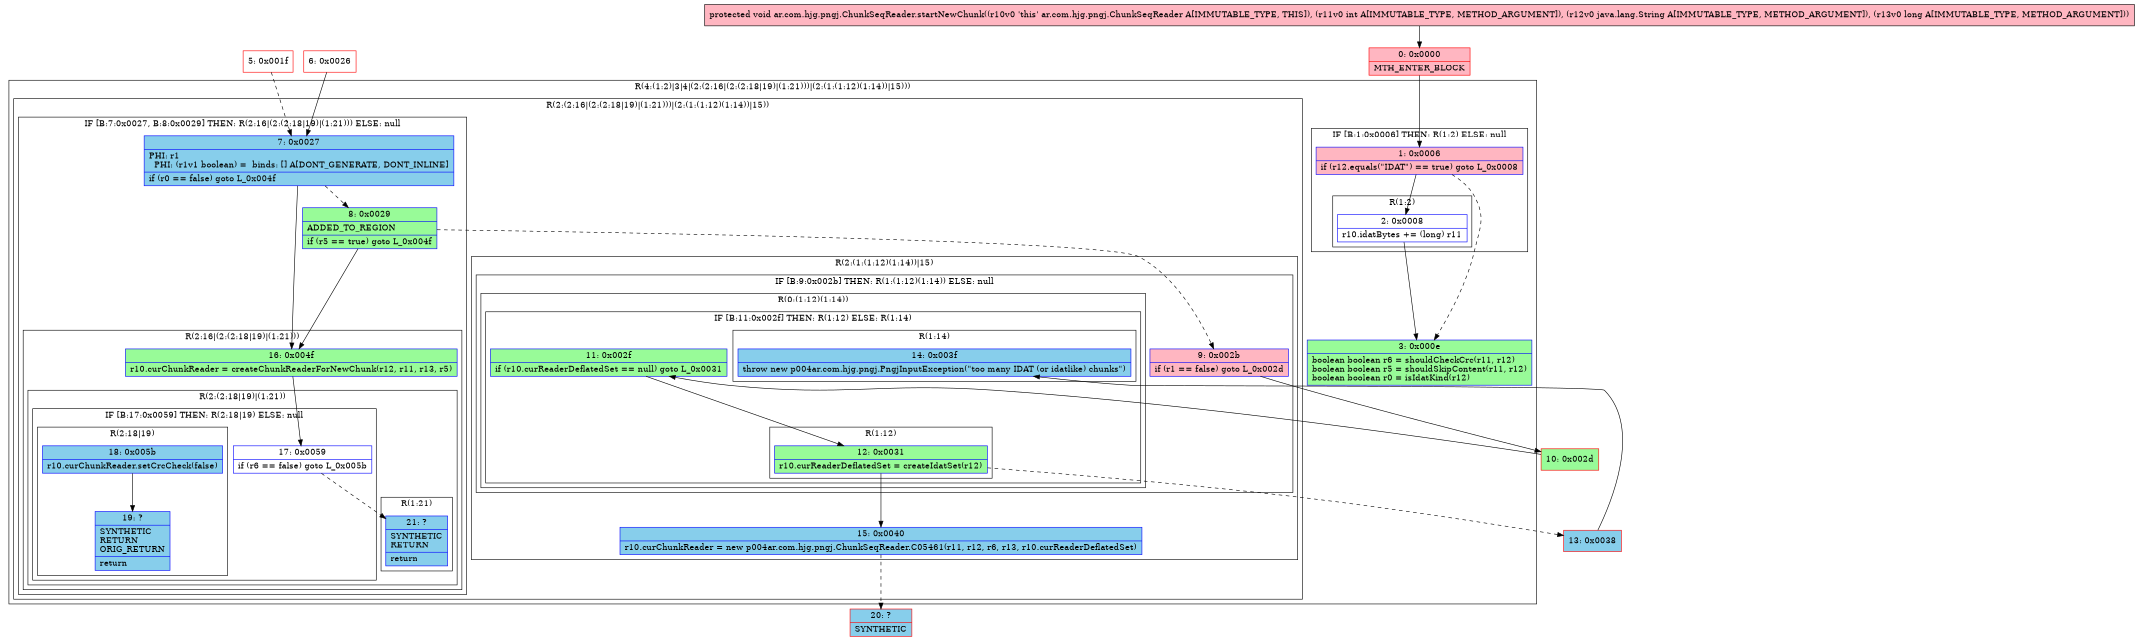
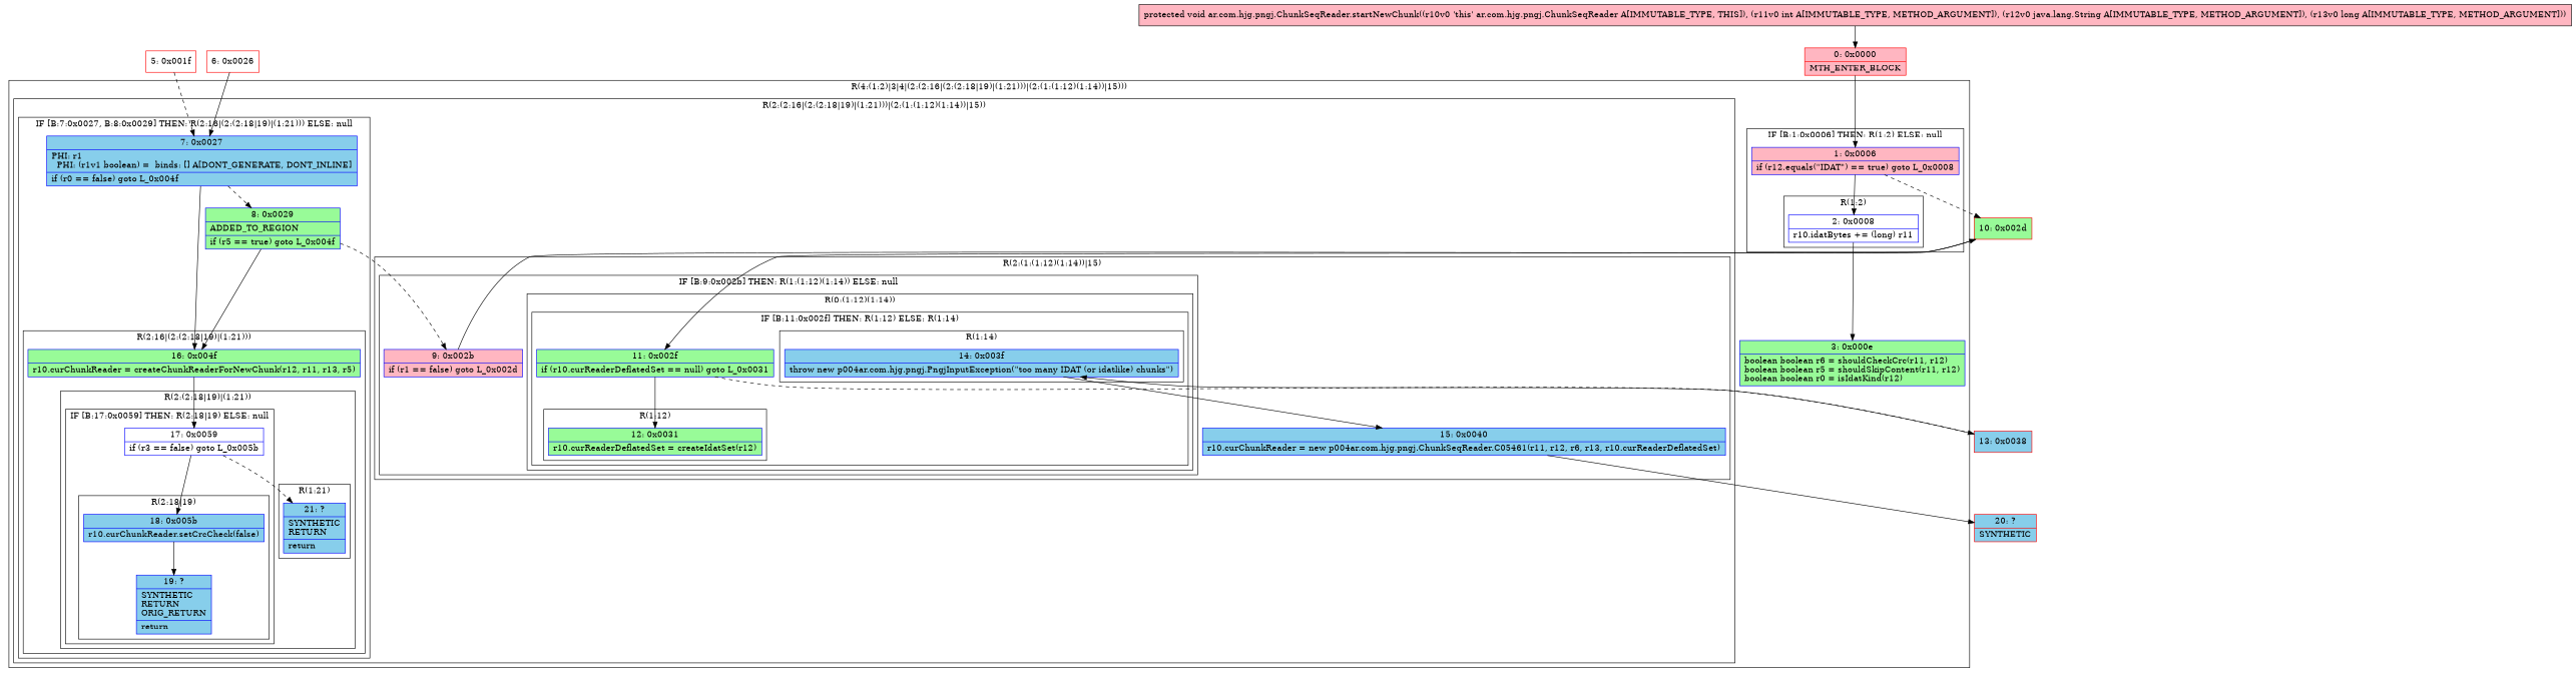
  digraph {
    node [color=blue fillcolor=skyblue shape=record style=filled]
    n1 [fillcolor=white label="{2\:\ 0x0008|r10.idatBytes += (long) r11\l}"]
    n2 [fillcolor=lightpink label="{1\:\ 0x0006|if (r12.equals(\"IDAT\") == true) goto L_0x0008\l}"]
    n3 [label="{18\:\ 0x005b|r10.curChunkReader.setCrcCheck(false)\l}"]
    n4 [label="{19\:\ ?|SYNTHETIC\lRETURN\lORIG_RETURN\l|return\l}"]
-   n5 [fillcolor=white label="{17\:\ 0x0059|if (r6 == false) goto L_0x005b\l}"]
+   n5 [fillcolor=white label="{17\:\ 0x0059|if (r3 == false) goto L_0x005b\l}"]
    n6 [label="{21\:\ ?|SYNTHETIC\lRETURN\l|return\l}"]
    n7 [fillcolor=palegreen label="{16\:\ 0x004f|r10.curChunkReader = createChunkReaderForNewChunk(r12, r11, r13, r5)\l}"]
    n8 [label="{7\:\ 0x0027|PHI: r1 \l  PHI: (r1v1 boolean) =  binds: [] A[DONT_GENERATE, DONT_INLINE]\l|if (r0 == false) goto L_0x004f\l}"]
    n9 [fillcolor=palegreen label="{8\:\ 0x0029|ADDED_TO_REGION\l|if (r5 == true) goto L_0x004f\l}"]
    n10 [fillcolor=palegreen label="{12\:\ 0x0031|r10.curReaderDeflatedSet = createIdatSet(r12)\l}"]
    n11 [label="{14\:\ 0x003f|throw new p004ar.com.hjg.pngj.PngjInputException(\"too many IDAT (or idatlike) chunks\")\l}"]
    n12 [fillcolor=palegreen label="{11\:\ 0x002f|if (r10.curReaderDeflatedSet == null) goto L_0x0031\l}"]
    n13 [fillcolor=lightpink label="{9\:\ 0x002b|if (r1 == false) goto L_0x002d\l}"]
    n14 [label="{15\:\ 0x0040|r10.curChunkReader = new p004ar.com.hjg.pngj.ChunkSeqReader.C05461(r11, r12, r6, r13, r10.curReaderDeflatedSet)\l}"]
    n15 [fillcolor=palegreen label="{3\:\ 0x000e|boolean boolean r6 = shouldCheckCrc(r11, r12)\lboolean boolean r5 = shouldSkipContent(r11, r12)\lboolean boolean r0 = isIdatKind(r12)\l}"]
    n16 [color=red label="{13\:\ 0x0038}"]
    n17 [color=red fillcolor=palegreen label="{10\:\ 0x002d}"]
    n18 [color=red label="{20\:\ ?|SYNTHETIC\l}"]
    n19 [color=red fillcolor=white label="{5\:\ 0x001f}"]
    n20 [color=red fillcolor=white label="{6\:\ 0x0026}"]
    n21 [color=red fillcolor=lightpink label="{0\:\ 0x0000|MTH_ENTER_BLOCK\l}"]
    n22 [fillcolor=lightpink label="{protected void ar.com.hjg.pngj.ChunkSeqReader.startNewChunk((r10v0 'this' ar.com.hjg.pngj.ChunkSeqReader A[IMMUTABLE_TYPE, THIS]), (r11v0 int A[IMMUTABLE_TYPE, METHOD_ARGUMENT]), (r12v0 java.lang.String A[IMMUTABLE_TYPE, METHOD_ARGUMENT]), (r13v0 long A[IMMUTABLE_TYPE, METHOD_ARGUMENT])) }" color=""]
    subgraph cluster_1 {
      label="R(4:(1:2)|3|4|(2:(2:16|(2:(2:18|19)|(1:21)))|(2:(1:(1:12)(1:14))|15)))"
      n15
      subgraph cluster_2 {
        label="IF [B:1:0x0006] THEN: R(1:2) ELSE: null"
        n2
        subgraph cluster_3 {
          label="R(1:2)"
          n1
        }
      }
      subgraph cluster_4 {
        label="R(2:(2:16|(2:(2:18|19)|(1:21)))|(2:(1:(1:12)(1:14))|15))"
        subgraph cluster_5 {
          label="IF [B:7:0x0027, B:8:0x0029] THEN: R(2:16|(2:(2:18|19)|(1:21))) ELSE: null"
          n8
          n9
          subgraph cluster_6 {
            label="R(2:16|(2:(2:18|19)|(1:21)))"
            n7
            subgraph cluster_7 {
              label="R(2:(2:18|19)|(1:21))"
              subgraph cluster_8 {
                label="IF [B:17:0x0059] THEN: R(2:18|19) ELSE: null"
                n5
                subgraph cluster_9 {
                  label="R(2:18|19)"
                  n3
                  n4
                }
              }
              subgraph cluster_10 {
                label="R(1:21)"
                n6
              }
            }
          }
        }
        subgraph cluster_11 {
          label="R(2:(1:(1:12)(1:14))|15)"
          n14
          subgraph cluster_12 {
            label="IF [B:9:0x002b] THEN: R(1:(1:12)(1:14)) ELSE: null"
            n13
            subgraph cluster_13 {
              label="R(0:(1:12)(1:14))"
              subgraph cluster_14 {
                label="IF [B:11:0x002f] THEN: R(1:12) ELSE: R(1:14)"
                n12
                subgraph cluster_15 {
                  label="R(1:12)"
                  n10
                }
                subgraph cluster_16 {
                  label="R(1:14)"
                  n11
                }
              }
            }
          }
        }
      }
    }
    n1 -> n15
    n2 -> n1
-   n2 -> n15 [style=dashed]
+   n2 -> n17 [style=dashed]
    n3 -> n4
+   n5 -> n3
    n5 -> n6 [style=dashed]
    n7 -> n5
    n8 -> n7
    n8 -> n9 [style=dashed]
    n9 -> n7
    n9 -> n13 [style=dashed]
-   n10 -> n14
+   n11 -> n14
    n12 -> n10
-   n10 -> n16 [style=dashed]
+   n12 -> n16 [style=dashed]
    n13 -> n17
-   n14 -> n18 [style=dashed]
+   n14 -> n18
    n16 -> n11
    n17 -> n12
    n19 -> n8 [style=dashed]
    n20 -> n8
    n21 -> n2
    n22 -> n21
  }
